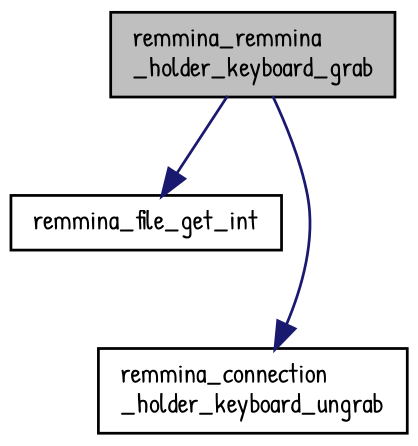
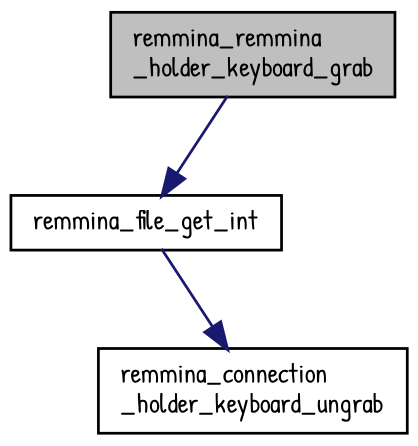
  digraph {
    fontname="Patrick Hand"
    rankdir=TB
    node [color=black fillcolor=white fontname="Patrick Hand" fontsize=10 shape=record style=filled]
    edge [color=midnightblue fontname="Patrick Hand" fontsize=10 labelfontname=Helvetica labelfontsize=10 style=solid]
    n1 [fillcolor=grey75 fontcolor=black height=0.2 label="remmina_remmina\l_holder_keyboard_grab" width=0.4]
    n2 [height=0.2 label=remmina_file_get_int width=0.4]
    n3 [height=0.2 label="remmina_connection\l_holder_keyboard_ungrab" width=0.4]
    n1 -> n2
-   n1 -> n3
+   n2 -> n3
  }
